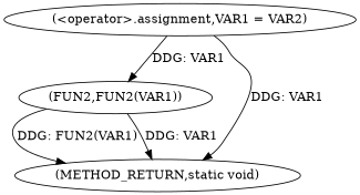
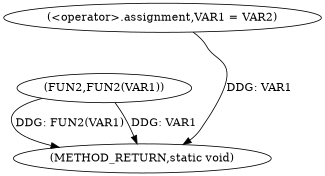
  digraph {
    n1 [label="(<operator>.assignment,VAR1 = VAR2)"]
    n2 [label="(FUN2,FUN2(VAR1))"]
    n3 [label="(METHOD_RETURN,static void)"]
-   n1 -> n2 [label="DDG: VAR1"]
    n1 -> n3 [label="DDG: VAR1"]
    n2 -> n3 [label="DDG: FUN2(VAR1)"]
    n2 -> n3 [label="DDG: VAR1"]
  }
